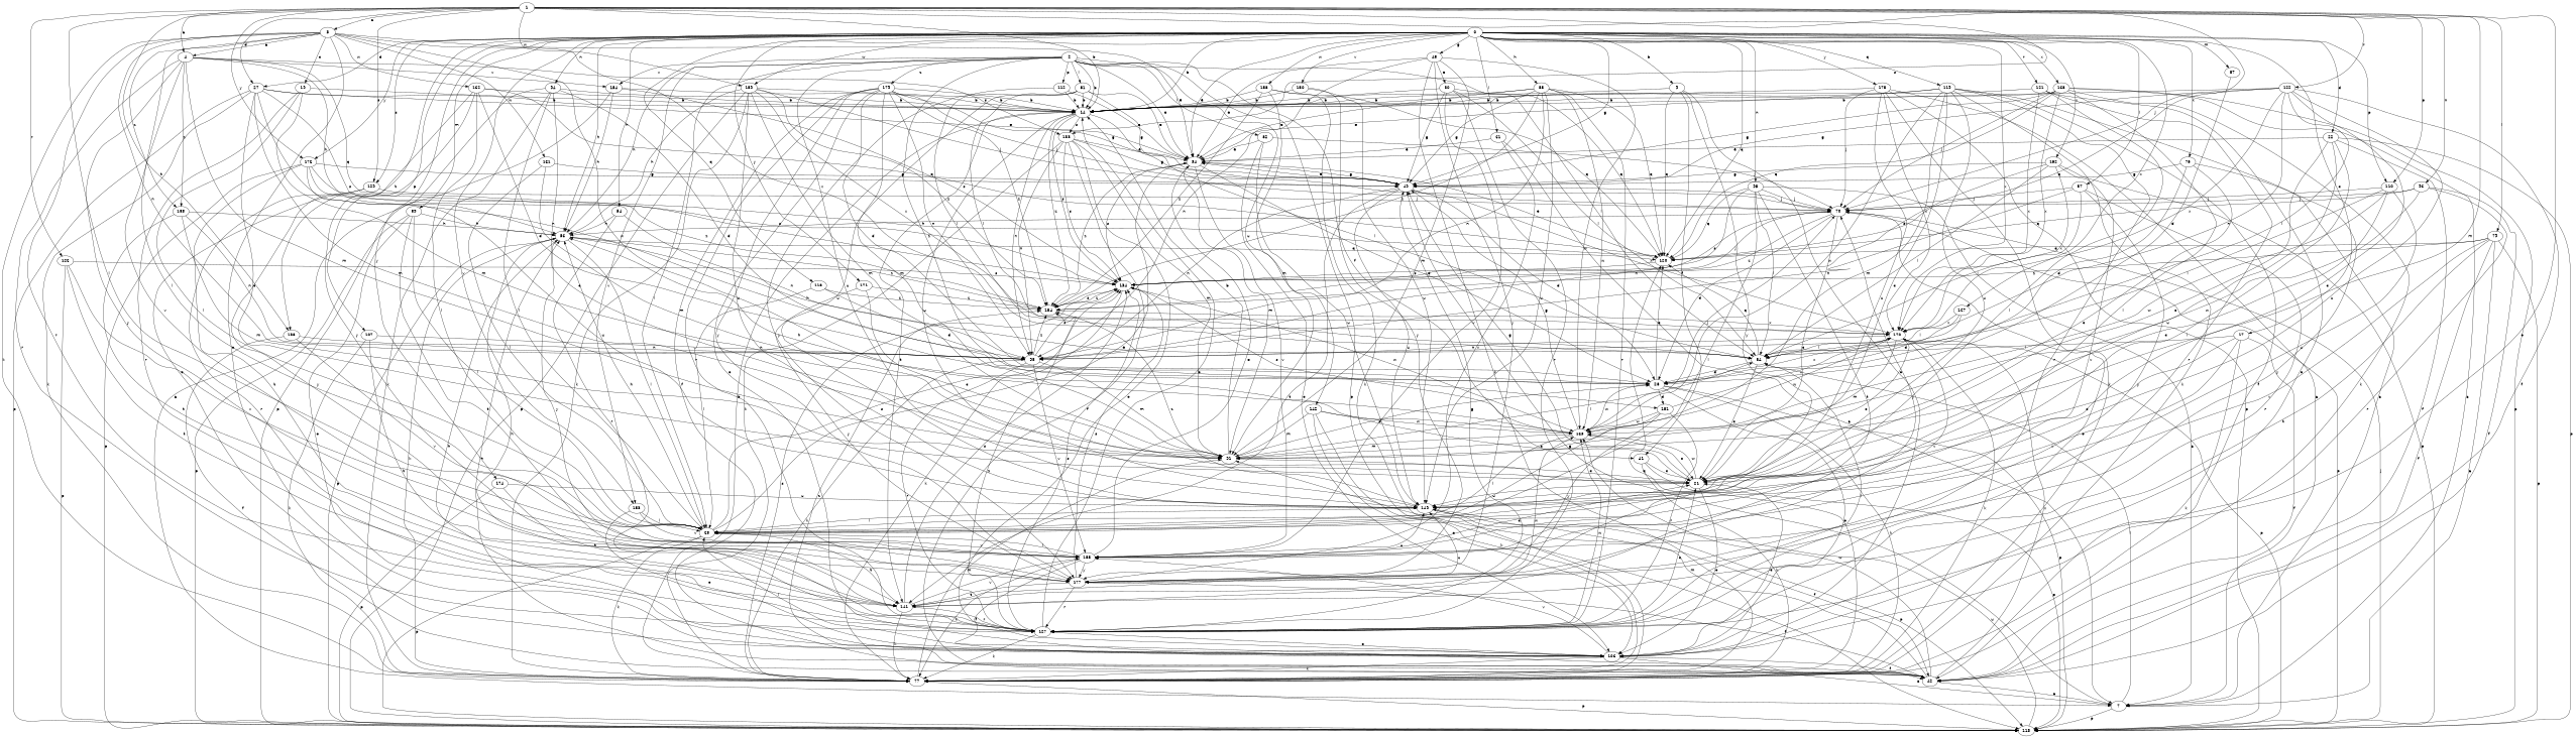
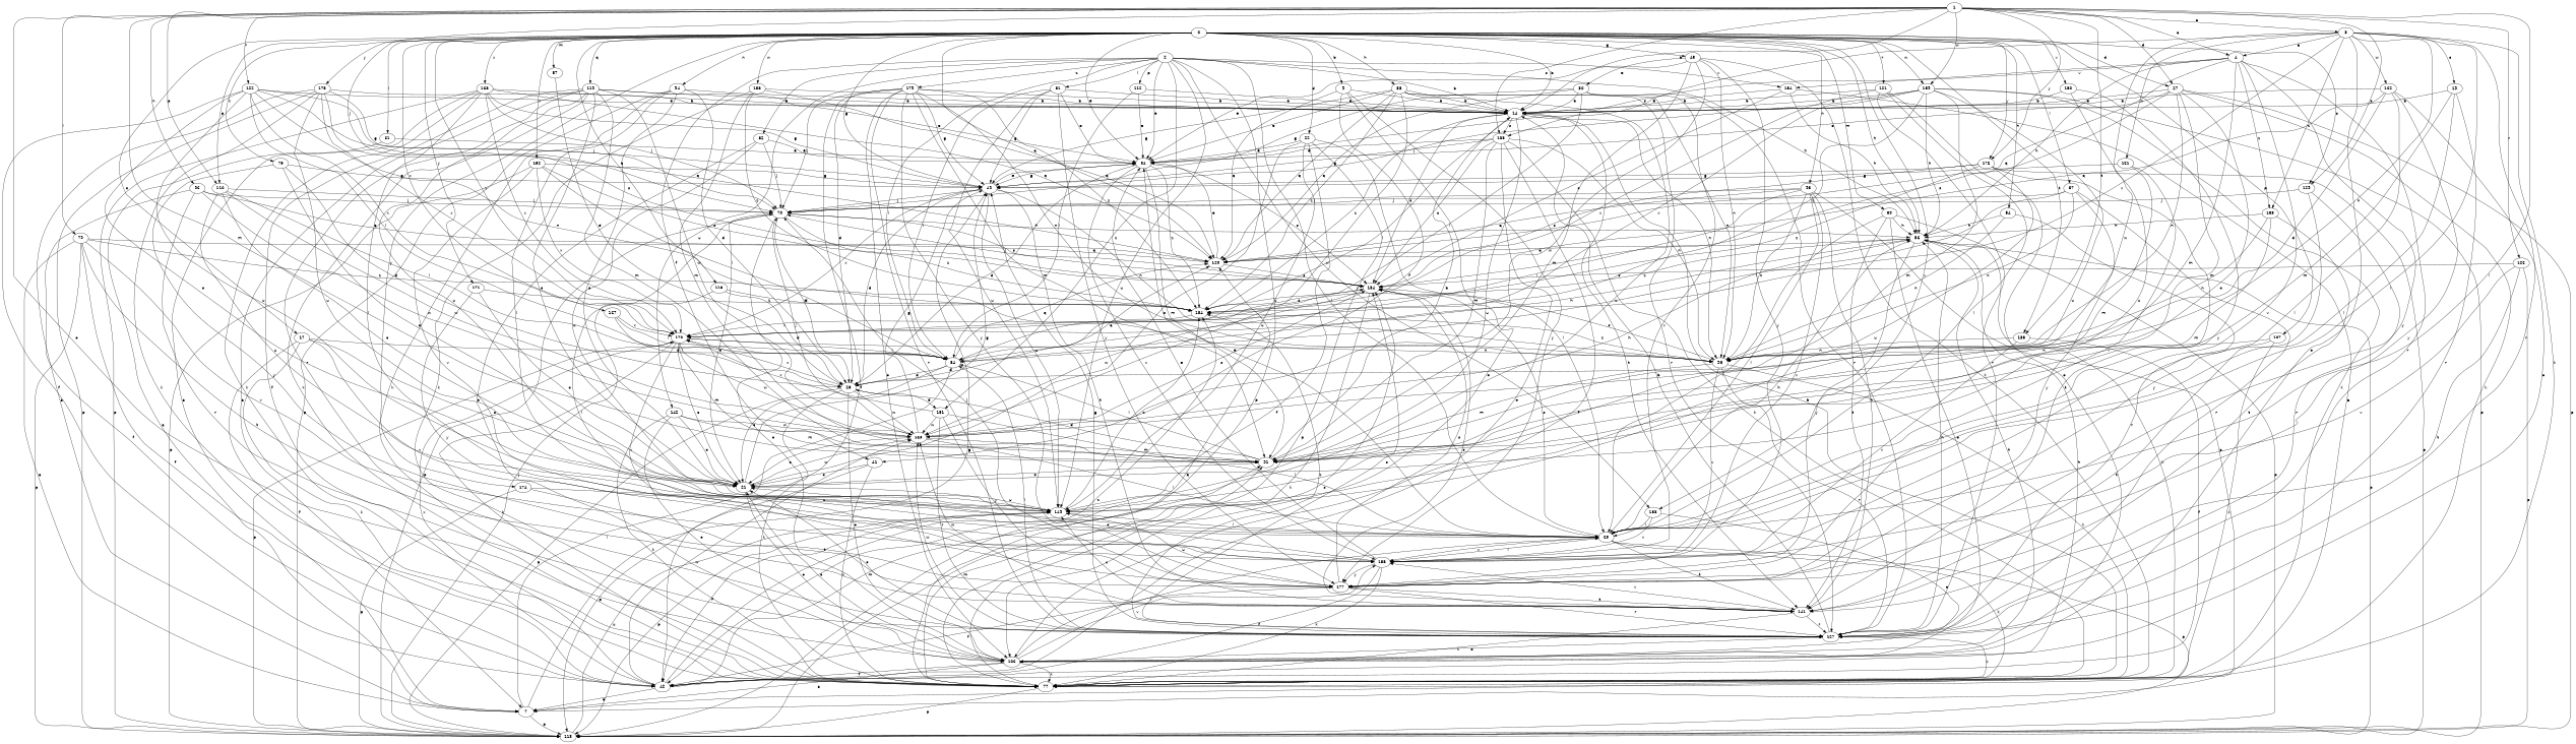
  strict digraph {
    fontname="DejaVu Sans"
    node [fontname="DejaVu Sans"]
    edge [fontname="DejaVu Sans"]
    0
    9
    14
    17
    22
    27
    34
    48
    49
    54
    55
    56
    57
    61
    75
    87
    89
    94
    95
    107
    110
    118
    119
    120
    121
    129
    138
    150
    152
    153
    158
    159
    167
    168
    170
    171
    174
    175
    176
    106
    41
    177
    133
    84
    149
    98
    134
    141
    184
    77
    155
    21
    42
    63
    113
    91
    30
    127
    28
    163
    70
    7
    1
    3
    4
    79
    96
    122
    126
    19
    161
    162
    183
    154
    2
    81
    82
    112
    142
    179
    181
    0 -> 9 [label=b]
    0 -> 14 [label=b]
    0 -> 17 [label=c]
    0 -> 22 [label=d]
    0 -> 27 [label=d]
    0 -> 34 [label=e]
    0 -> 48 [label=g]
    0 -> 49 [label=g]
    0 -> 54 [label=h]
    0 -> 55 [label=h]
    0 -> 56 [label=h]
    0 -> 57 [label=i]
    0 -> 61 [label=i]
    0 -> 75 [label=k]
    0 -> 87 [label=m]
    0 -> 89 [label=m]
    0 -> 94 [label=n]
    0 -> 95 [label=n]
    0 -> 107 [label=p]
    0 -> 110 [label=p]
    0 -> 118 [label=q]
    0 -> 119 [label=q]
    0 -> 120 [label=q]
    0 -> 121 [label=r]
    0 -> 129 [label=s]
    0 -> 138 [label=t]
    0 -> 150 [label=v]
    0 -> 152 [label=v]
    0 -> 153 [label=v]
    0 -> 158 [label=w]
    0 -> 159 [label=w]
    0 -> 167 [label=x]
    0 -> 168 [label=x]
    0 -> 170 [label=x]
    0 -> 171 [label=y]
    0 -> 174 [label=y]
    0 -> 175 [label=y]
    0 -> 176 [label=y]
    9 -> 14 [label=b]
    9 -> 120 [label=q]
    9 -> 106 [label=o]
    9 -> 41 [label=f]
    9 -> 177 [label=y]
    14 -> 133 [label=s]
    14 -> 84 [label=l]
    14 -> 149 [label=u]
    14 -> 98 [label=n]
    14 -> 134 [label=s]
    14 -> 141 [label=t]
    14 -> 184 [label=z]
    17 -> 84 [label=l]
    17 -> 77 [label=k]
    17 -> 155 [label=v]
    17 -> 21 [label=c]
    17 -> 42 [label=f]
    22 -> 34 [label=e]
    22 -> 149 [label=u]
    22 -> 21 [label=c]
    22 -> 42 [label=f]
    22 -> 63 [label=i]
    22 -> 113 [label=p]
    27 -> 14 [label=b]
    27 -> 34 [label=e]
    27 -> 98 [label=n]
    27 -> 134 [label=s]
    27 -> 77 [label=k]
    27 -> 21 [label=c]
    27 -> 113 [label=p]
    27 -> 91 [label=m]
    34 -> 49 [label=g]
    34 -> 134 [label=s]
    34 -> 184 [label=z]
    34 -> 155 [label=v]
    34 -> 91 [label=m]
    34 -> 28 [label=d]
    48 -> 34 [label=e]
    48 -> 177 [label=y]
    48 -> 98 [label=n]
    48 -> 77 [label=k]
    48 -> 91 [label=m]
    48 -> 30 [label=e]
    48 -> 163 [label=w]
    49 -> 34 [label=e]
    49 -> 170 [label=x]
    49 -> 149 [label=u]
    49 -> 98 [label=n]
    49 -> 141 [label=t]
    49 -> 28 [label=d]
    49 -> 70 [label=j]
    54 -> 56 [label=h]
    54 -> 98 [label=n]
    54 -> 127 [label=r]
    55 -> 14 [label=b]
    55 -> 34 [label=e]
    55 -> 49 [label=g]
    55 -> 120 [label=q]
    55 -> 149 [label=u]
    55 -> 98 [label=n]
    55 -> 184 [label=z]
    55 -> 127 [label=r]
    55 -> 163 [label=w]
    56 -> 120 [label=q]
    56 -> 177 [label=y]
    56 -> 184 [label=z]
    56 -> 77 [label=k]
-   56 -> 63 [label=i]
    56 -> 113 [label=p]
    57 -> 177 [label=y]
    57 -> 84 [label=l]
    57 -> 98 [label=n]
    57 -> 127 [label=r]
    57 -> 70 [label=j]
    61 -> 34 [label=e]
-   61 -> 155 [label=v]
+   95 -> 155 [label=v]
    61 -> 7 [label=a]
    75 -> 49 [label=g]
    75 -> 177 [label=y]
    75 -> 21 [label=c]
    75 -> 28 [label=d]
    87 -> 28 [label=d]
    89 -> 56 [label=h]
    89 -> 106 [label=o]
    89 -> 141 [label=t]
    89 -> 63 [label=i]
    89 -> 113 [label=p]
    94 -> 14 [label=b]
    94 -> 77 [label=k]
    94 -> 21 [label=c]
    94 -> 63 [label=i]
    94 -> 113 [label=p]
    94 -> 28 [label=d]
    95 -> 120 [label=q]
    95 -> 84 [label=l]
    95 -> 98 [label=n]
    95 -> 141 [label=t]
    95 -> 63 [label=i]
    95 -> 70 [label=j]
    95 -> 7 [label=a]
    107 -> 98 [label=n]
    107 -> 141 [label=t]
    107 -> 77 [label=k]
    110 -> 84 [label=l]
    110 -> 149 [label=u]
    110 -> 21 [label=c]
    110 -> 163 [label=w]
    110 -> 70 [label=j]
    118 -> 184 [label=z]
    118 -> 63 [label=i]
    118 -> 28 [label=d]
    119 -> 14 [label=b]
    119 -> 34 [label=e]
    119 -> 149 [label=u]
    119 -> 77 [label=k]
    119 -> 21 [label=c]
    119 -> 42 [label=f]
    119 -> 91 [label=m]
    119 -> 127 [label=r]
    119 -> 163 [label=w]
    119 -> 7 [label=a]
    120 -> 34 [label=e]
    120 -> 134 [label=s]
    121 -> 14 [label=b]
    121 -> 170 [label=x]
    121 -> 106 [label=o]
    121 -> 63 [label=i]
    121 -> 127 [label=r]
    129 -> 177 [label=y]
    129 -> 127 [label=r]
    129 -> 70 [label=j]
    138 -> 98 [label=n]
    138 -> 155 [label=v]
    138 -> 42 [label=f]
    150 -> 14 [label=b]
    150 -> 177 [label=y]
    150 -> 149 [label=u]
    152 -> 49 [label=g]
    152 -> 170 [label=x]
    152 -> 84 [label=l]
    152 -> 134 [label=s]
    152 -> 155 [label=v]
    152 -> 113 [label=p]
    153 -> 106 [label=o]
    153 -> 155 [label=v]
    153 -> 63 [label=i]
    158 -> 14 [label=b]
    158 -> 120 [label=q]
    158 -> 184 [label=z]
    158 -> 77 [label=k]
    158 -> 91 [label=m]
    159 -> 14 [label=b]
    159 -> 56 [label=h]
    159 -> 170 [label=x]
    159 -> 149 [label=u]
    159 -> 184 [label=z]
    159 -> 77 [label=k]
    159 -> 113 [label=p]
    159 -> 91 [label=m]
    159 -> 70 [label=j]
    167 -> 170 [label=x]
    167 -> 84 [label=l]
    167 -> 28 [label=d]
    168 -> 14 [label=b]
    168 -> 49 [label=g]
    168 -> 120 [label=q]
    168 -> 170 [label=x]
    168 -> 77 [label=k]
    168 -> 63 [label=i]
    168 -> 113 [label=p]
    168 -> 70 [label=j]
    168 -> 7 [label=a]
    170 -> 84 [label=l]
    170 -> 98 [label=n]
    170 -> 77 [label=k]
    170 -> 155 [label=v]
    170 -> 21 [label=c]
    170 -> 113 [label=p]
    170 -> 91 [label=m]
    170 -> 163 [label=w]
    171 -> 177 [label=y]
    171 -> 184 [label=z]
    171 -> 21 [label=c]
    174 -> 149 [label=u]
    174 -> 141 [label=t]
    174 -> 113 [label=p]
    175 -> 14 [label=b]
    175 -> 170 [label=x]
    175 -> 149 [label=u]
+   175 -> 134 [label=s]
    175 -> 77 [label=k]
    175 -> 113 [label=p]
    175 -> 70 [label=j]
    175 -> 7 [label=a]
    176 -> 49 [label=g]
    176 -> 149 [label=u]
    176 -> 134 [label=s]
    176 -> 141 [label=t]
    176 -> 184 [label=z]
    176 -> 113 [label=p]
    106 -> 56 [label=h]
    106 -> 77 [label=k]
    106 -> 155 [label=v]
    106 -> 21 [label=c]
    106 -> 42 [label=f]
    106 -> 63 [label=i]
    106 -> 7 [label=a]
    41 -> 77 [label=k]
    41 -> 21 [label=c]
    41 -> 113 [label=p]
    177 -> 149 [label=u]
    177 -> 134 [label=s]
    177 -> 141 [label=t]
    177 -> 42 [label=f]
    177 -> 127 [label=r]
    177 -> 70 [label=j]
    133 -> 34 [label=e]
    133 -> 49 [label=g]
    133 -> 106 [label=o]
    133 -> 98 [label=n]
    133 -> 134 [label=s]
    133 -> 77 [label=k]
    133 -> 42 [label=f]
    133 -> 91 [label=m]
    84 -> 56 [label=h]
    84 -> 120 [label=q]
    84 -> 21 [label=c]
    84 -> 28 [label=d]
    149 -> 184 [label=z]
    149 -> 42 [label=f]
    149 -> 63 [label=i]
    149 -> 113 [label=p]
    98 -> 134 [label=s]
    98 -> 184 [label=z]
    98 -> 77 [label=k]
    98 -> 155 [label=v]
    98 -> 91 [label=m]
    98 -> 127 [label=r]
    134 -> 184 [label=z]
    134 -> 77 [label=k]
    134 -> 163 [label=w]
    134 -> 70 [label=j]
    141 -> 149 [label=u]
    141 -> 134 [label=s]
    141 -> 77 [label=k]
    141 -> 155 [label=v]
    141 -> 127 [label=r]
    141 -> 163 [label=w]
    184 -> 170 [label=x]
    184 -> 134 [label=s]
    77 -> 14 [label=b]
    77 -> 120 [label=q]
    77 -> 134 [label=s]
    77 -> 113 [label=p]
    77 -> 91 [label=m]
    155 -> 34 [label=e]
    155 -> 177 [label=y]
    155 -> 77 [label=k]
    155 -> 21 [label=c]
    155 -> 42 [label=f]
    155 -> 63 [label=i]
    21 -> 49 [label=g]
    21 -> 106 [label=o]
    21 -> 149 [label=u]
    21 -> 163 [label=w]
    42 -> 56 [label=h]
    42 -> 170 [label=x]
    42 -> 184 [label=z]
    42 -> 91 [label=m]
    42 -> 163 [label=w]
    42 -> 7 [label=a]
    63 -> 34 [label=e]
    63 -> 56 [label=h]
    63 -> 134 [label=s]
    63 -> 141 [label=t]
    63 -> 77 [label=k]
    63 -> 155 [label=v]
    63 -> 113 [label=p]
    113 -> 149 [label=u]
    113 -> 70 [label=j]
    91 -> 14 [label=b]
    91 -> 84 [label=l]
    91 -> 21 [label=c]
    91 -> 28 [label=d]
    30 -> 14 [label=b]
    30 -> 49 [label=g]
    30 -> 120 [label=q]
    30 -> 84 [label=l]
    30 -> 155 [label=v]
    30 -> 127 [label=r]
    127 -> 14 [label=b]
    127 -> 49 [label=g]
    127 -> 56 [label=h]
    127 -> 106 [label=o]
    127 -> 84 [label=l]
    127 -> 134 [label=s]
    127 -> 184 [label=z]
    127 -> 77 [label=k]
    127 -> 21 [label=c]
    127 -> 163 [label=w]
    28 -> 120 [label=q]
    28 -> 170 [label=x]
    28 -> 106 [label=o]
    28 -> 77 [label=k]
    28 -> 113 [label=p]
    28 -> 163 [label=w]
    28 -> 181 [label=d]
    163 -> 49 [label=g]
    163 -> 56 [label=h]
    163 -> 134 [label=s]
    163 -> 21 [label=c]
    163 -> 63 [label=i]
    163 -> 91 [label=m]
    163 -> 70 [label=j]
    70 -> 56 [label=h]
    70 -> 106 [label=o]
    70 -> 134 [label=s]
    70 -> 184 [label=z]
    70 -> 21 [label=c]
    70 -> 113 [label=p]
    70 -> 28 [label=d]
    7 -> 49 [label=g]
    7 -> 84 [label=l]
    7 -> 113 [label=p]
    1 -> 14 [label=b]
    1 -> 27 [label=d]
    1 -> 110 [label=p]
    1 -> 129 [label=s]
    1 -> 138 [label=t]
    1 -> 159 [label=w]
    1 -> 176 [label=y]
    1 -> 106 [label=o]
    1 -> 133 [label=s]
    1 -> 63 [label=i]
    1 -> 91 [label=m]
    1 -> 70 [label=j]
    1 -> 3 [label=a]
    1 -> 4 [label=a]
    1 -> 79 [label=l]
    1 -> 96 [label=n]
    1 -> 122 [label=r]
    1 -> 126 [label=r]
    3 -> 34 [label=e]
    3 -> 170 [label=x]
    3 -> 106 [label=o]
    3 -> 98 [label=n]
    3 -> 77 [label=k]
    3 -> 63 [label=i]
    3 -> 127 [label=r]
    3 -> 163 [label=w]
    3 -> 4 [label=a]
    3 -> 19 [label=c]
    3 -> 161 [label=w]
    3 -> 162 [label=w]
    3 -> 183 [label=z]
    4 -> 56 [label=h]
    4 -> 120 [label=q]
    4 -> 177 [label=y]
    4 -> 133 [label=s]
    4 -> 155 [label=v]
    4 -> 91 [label=m]
    4 -> 127 [label=r]
    4 -> 183 [label=z]
    4 -> 154 [label=v]
    79 -> 120 [label=q]
    79 -> 141 [label=t]
    79 -> 184 [label=z]
    79 -> 155 [label=v]
    79 -> 42 [label=f]
    79 -> 113 [label=p]
    79 -> 7 [label=a]
    96 -> 120 [label=q]
    96 -> 42 [label=f]
    96 -> 127 [label=r]
    96 -> 163 [label=w]
    96 -> 70 [label=j]
    122 -> 14 [label=b]
    122 -> 49 [label=g]
    122 -> 120 [label=q]
    122 -> 170 [label=x]
    122 -> 84 [label=l]
    122 -> 149 [label=u]
    122 -> 98 [label=n]
    122 -> 21 [label=c]
    122 -> 42 [label=f]
    126 -> 134 [label=s]
    126 -> 141 [label=t]
    126 -> 155 [label=v]
    126 -> 113 [label=p]
    19 -> 14 [label=b]
    19 -> 63 [label=i]
    19 -> 91 [label=m]
    19 -> 127 [label=r]
    161 -> 49 [label=g]
    161 -> 63 [label=i]
    161 -> 91 [label=m]
    162 -> 14 [label=b]
    162 -> 120 [label=q]
    162 -> 106 [label=o]
    162 -> 177 [label=y]
    162 -> 63 [label=i]
    162 -> 28 [label=d]
    183 -> 56 [label=h]
    183 -> 98 [label=n]
    183 -> 141 [label=t]
    183 -> 91 [label=m]
    154 -> 14 [label=b]
    154 -> 56 [label=h]
    154 -> 134 [label=s]
    154 -> 7 [label=a]
    2 -> 14 [label=b]
    2 -> 34 [label=e]
    2 -> 56 [label=h]
    2 -> 153 [label=v]
    2 -> 41 [label=f]
    2 -> 84 [label=l]
    2 -> 149 [label=u]
    2 -> 63 [label=i]
    2 -> 113 [label=p]
    2 -> 154 [label=v]
    2 -> 81 [label=l]
    2 -> 82 [label=l]
    2 -> 112 [label=p]
    2 -> 142 [label=u]
    2 -> 179 [label=z]
    2 -> 181 [label=z]
    81 -> 14 [label=b]
    81 -> 34 [label=e]
    81 -> 49 [label=g]
    81 -> 177 [label=y]
    81 -> 84 [label=l]
    81 -> 149 [label=u]
    82 -> 34 [label=e]
    82 -> 106 [label=o]
    82 -> 149 [label=u]
    82 -> 70 [label=j]
    112 -> 14 [label=b]
    112 -> 34 [label=e]
    112 -> 84 [label=l]
    142 -> 106 [label=o]
    142 -> 77 [label=k]
    142 -> 21 [label=c]
    142 -> 91 [label=m]
    142 -> 163 [label=w]
    179 -> 14 [label=b]
    179 -> 49 [label=g]
    179 -> 106 [label=o]
    179 -> 177 [label=y]
    179 -> 98 [label=n]
    179 -> 184 [label=z]
    179 -> 42 [label=f]
    179 -> 91 [label=m]
    179 -> 127 [label=r]
    179 -> 28 [label=d]
    179 -> 70 [label=j]
    181 -> 170 [label=x]
    181 -> 177 [label=y]
    181 -> 63 [label=i]
    181 -> 127 [label=r]
    181 -> 163 [label=w]
  }
